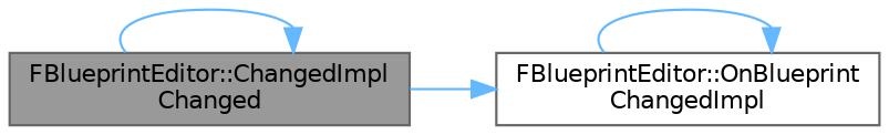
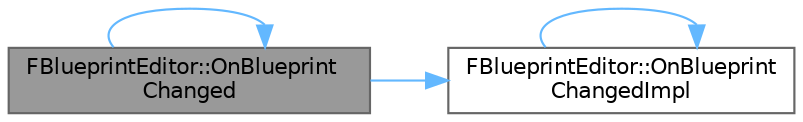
  digraph {
    rankdir=LR
    node [fontname=Helvetica fontsize=10 shape=box style=filled]
    edge [color=steelblue1 fontname=Helvetica fontsize=10 labelfontname=Helvetica labelfontsize=10 style=solid]
-   n1 [color=gray40 fillcolor=grey60 fontcolor=black height=0.2 label="FBlueprintEditor::ChangedImpl\lChanged" width=0.4]
+   n1 [color=gray40 fillcolor=grey60 fontcolor=black height=0.2 label="FBlueprintEditor::OnBlueprint\lChanged" width=0.4]
    n2 [color=grey40 fillcolor=white height=0.2 label="FBlueprintEditor::OnBlueprint\lChangedImpl" width=0.4]
    n1 -> n1
    n1 -> n2
    n2 -> n2
  }
